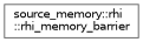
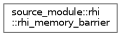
  digraph {
    rankdir=TB
-   n1 [color=grey40 fillcolor=white fontname=Helvetica fontsize=10 height=0.2 label="source_memory::rhi\l::rhi_memory_barrier" shape=box style=filled width=0.4]
+   n1 [color=grey40 fillcolor=white fontname=Helvetica fontsize=10 height=0.2 label="source_module::rhi\l::rhi_memory_barrier" shape=box style=filled width=0.4]
  }
